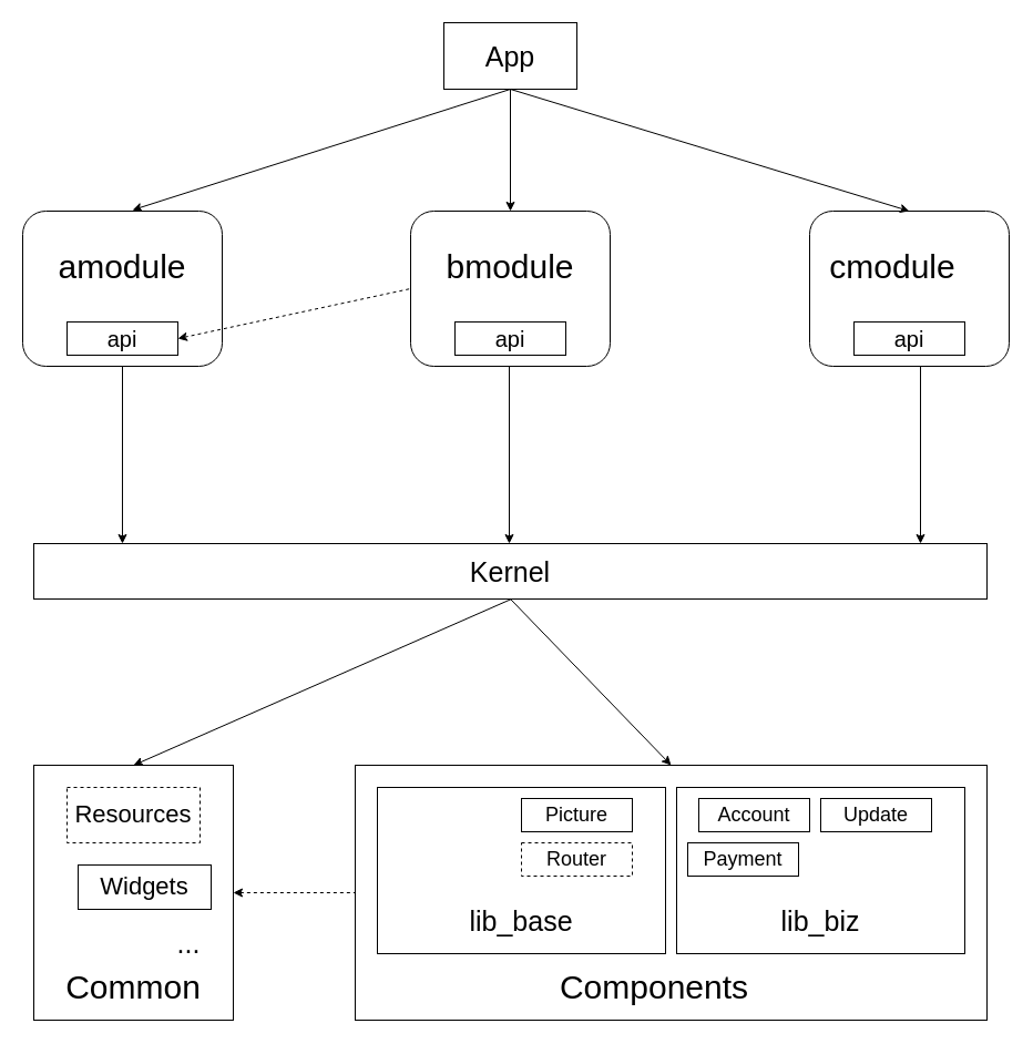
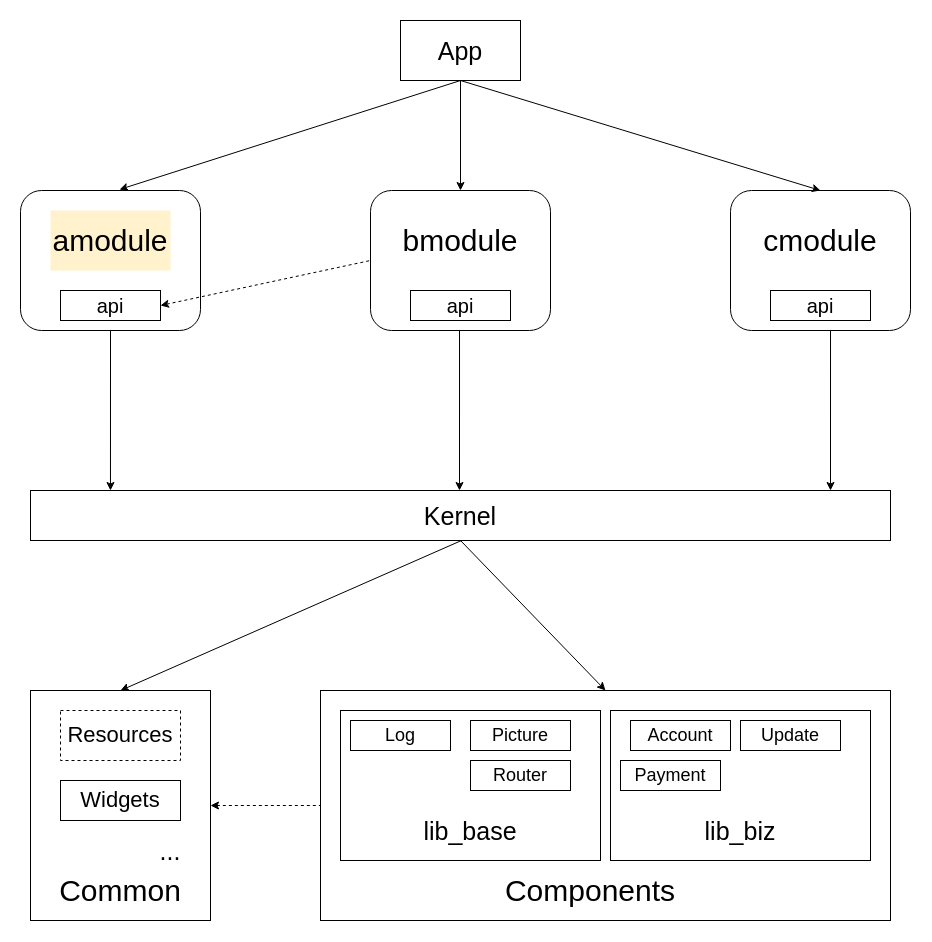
  <mxCell id="0" />
  <mxCell id="1" parent="0" />
  <mxCell id="2" style="edgeStyle=orthogonalEdgeStyle;rounded=0;orthogonalLoop=1;jettySize=auto;html=1;exitX=0.5;exitY=1;exitDx=0;exitDy=0;entryX=0.5;entryY=0;entryDx=0;entryDy=0;" parent="1" source="3" target="8" edge="1"><mxGeometry relative="1" as="geometry" /></mxCell>
  <mxCell id="3" value="&lt;font style=&quot;font-size: 25px&quot;&gt;App&lt;/font&gt;" style="rounded=0;whiteSpace=wrap;html=1;" parent="1" vertex="1"><mxGeometry x="400" y="20" width="120" height="60" as="geometry" /></mxCell>
  <mxCell id="4" value="" style="rounded=1;whiteSpace=wrap;html=1;" parent="1" vertex="1"><mxGeometry x="20" y="190" width="180" height="140" as="geometry" /></mxCell>
  <mxCell id="5" value="&lt;font style=&quot;font-size: 25px&quot;&gt;Kernel&lt;/font&gt;" style="rounded=0;whiteSpace=wrap;html=1;" parent="1" vertex="1"><mxGeometry x="30" y="490" width="860" height="50" as="geometry" /></mxCell>
  <mxCell id="6" value="&lt;font style=&quot;font-size: 20px&quot;&gt;api&lt;/font&gt;" style="rounded=0;whiteSpace=wrap;html=1;" parent="1" vertex="1"><mxGeometry x="60" y="290" width="100" height="30" as="geometry" /></mxCell>
- <mxCell id="7" value="&lt;font style=&quot;font-size: 30px&quot;&gt;amodule&lt;/font&gt;" style="rounded=0;whiteSpace=wrap;html=1;strokeColor=none;" parent="1" vertex="1"><mxGeometry x="50" y="210" width="120" height="60" as="geometry" /></mxCell>
+ <mxCell id="7" value="&lt;font style=&quot;font-size: 30px&quot;&gt;amodule&lt;/font&gt;" style="rounded=0;whiteSpace=wrap;html=1;strokeColor=none;fillColor=#fff2cc;" parent="1" vertex="1"><mxGeometry x="50" y="210" width="120" height="60" as="geometry" /></mxCell>
  <mxCell id="8" value="" style="rounded=1;whiteSpace=wrap;html=1;" parent="1" vertex="1"><mxGeometry x="370" y="190" width="180" height="140" as="geometry" /></mxCell>
  <mxCell id="9" value="&lt;font style=&quot;font-size: 20px&quot;&gt;api&lt;/font&gt;" style="rounded=0;whiteSpace=wrap;html=1;" parent="1" vertex="1"><mxGeometry x="410" y="290" width="100" height="30" as="geometry" /></mxCell>
  <mxCell id="10" value="&lt;font style=&quot;font-size: 30px&quot;&gt;bmodule&lt;/font&gt;" style="rounded=0;whiteSpace=wrap;html=1;strokeColor=none;" parent="1" vertex="1"><mxGeometry x="400" y="210" width="120" height="60" as="geometry" /></mxCell>
  <mxCell id="11" value="" style="rounded=1;whiteSpace=wrap;html=1;" parent="1" vertex="1"><mxGeometry x="730" y="190" width="180" height="140" as="geometry" /></mxCell>
  <mxCell id="12" value="&lt;font style=&quot;font-size: 20px&quot;&gt;api&lt;/font&gt;" style="rounded=0;whiteSpace=wrap;html=1;" parent="1" vertex="1"><mxGeometry x="770" y="290" width="100" height="30" as="geometry" /></mxCell>
- <mxCell id="13" value="&lt;font style=&quot;font-size: 30px&quot;&gt;cmodule&lt;/font&gt;" style="rounded=0;whiteSpace=wrap;html=1;strokeColor=none;" parent="1" vertex="1"><mxGeometry x="745" y="210" width="120" height="60" as="geometry" /></mxCell>
+ <mxCell id="13" value="&lt;font style=&quot;font-size: 30px&quot;&gt;cmodule&lt;/font&gt;" style="rounded=0;whiteSpace=wrap;html=1;strokeColor=none;" parent="1" vertex="1"><mxGeometry x="760" y="210" width="120" height="60" as="geometry" /></mxCell>
  <mxCell id="14" value="" style="rounded=0;whiteSpace=wrap;html=1;" parent="1" vertex="1"><mxGeometry x="30" y="690" width="180" height="230" as="geometry" /></mxCell>
  <mxCell id="15" value="&lt;font style=&quot;font-size: 30px&quot;&gt;Common&lt;/font&gt;" style="text;html=1;strokeColor=none;fillColor=none;align=center;verticalAlign=middle;whiteSpace=wrap;rounded=0;" parent="1" vertex="1"><mxGeometry x="100" y="880" width="40" height="20" as="geometry" /></mxCell>
  <mxCell id="16" value="" style="rounded=0;whiteSpace=wrap;html=1;" parent="1" vertex="1"><mxGeometry x="320" y="690" width="570" height="230" as="geometry" /></mxCell>
  <mxCell id="17" value="" style="rounded=0;whiteSpace=wrap;html=1;" parent="1" vertex="1"><mxGeometry x="340" y="710" width="260" height="150" as="geometry" /></mxCell>
  <mxCell id="18" value="&lt;font style=&quot;font-size: 25px&quot;&gt;...&lt;/font&gt;" style="text;html=1;strokeColor=none;fillColor=none;align=center;verticalAlign=middle;whiteSpace=wrap;rounded=0;" parent="1" vertex="1"><mxGeometry x="150" y="840" width="40" height="20" as="geometry" /></mxCell>
  <mxCell id="19" value="&lt;font style=&quot;font-size: 30px&quot;&gt;Components&lt;/font&gt;" style="text;html=1;strokeColor=none;fillColor=none;align=center;verticalAlign=middle;whiteSpace=wrap;rounded=0;" parent="1" vertex="1"><mxGeometry x="570" y="880" width="40" height="20" as="geometry" /></mxCell>
  <mxCell id="20" value="" style="rounded=0;whiteSpace=wrap;html=1;" parent="1" vertex="1"><mxGeometry x="610" y="710" width="260" height="150" as="geometry" /></mxCell>
  <mxCell id="21" value="&lt;font style=&quot;font-size: 25px&quot;&gt;lib_base&lt;/font&gt;" style="text;html=1;strokeColor=none;fillColor=none;align=center;verticalAlign=middle;whiteSpace=wrap;rounded=0;" parent="1" vertex="1"><mxGeometry x="450" y="820" width="40" height="20" as="geometry" /></mxCell>
  <mxCell id="22" value="&lt;font style=&quot;font-size: 25px&quot;&gt;lib_biz&lt;/font&gt;" style="text;html=1;strokeColor=none;fillColor=none;align=center;verticalAlign=middle;whiteSpace=wrap;rounded=0;" parent="1" vertex="1"><mxGeometry x="720" y="820" width="40" height="20" as="geometry" /></mxCell>
+ <mxCell id="23" value="&lt;font style=&quot;font-size: 18px&quot;&gt;Log&lt;/font&gt;" style="rounded=0;whiteSpace=wrap;html=1;" parent="1" vertex="1"><mxGeometry x="350" y="720" width="100" height="30" as="geometry" /></mxCell>
  <mxCell id="24" value="&lt;font style=&quot;font-size: 18px&quot;&gt;Account&lt;/font&gt;" style="rounded=0;whiteSpace=wrap;html=1;" parent="1" vertex="1"><mxGeometry x="630" y="720" width="100" height="30" as="geometry" /></mxCell>
  <mxCell id="25" value="&lt;font style=&quot;font-size: 18px&quot;&gt;Payment&lt;/font&gt;" style="rounded=0;whiteSpace=wrap;html=1;" parent="1" vertex="1"><mxGeometry x="620" y="760" width="100" height="30" as="geometry" /></mxCell>
  <mxCell id="26" value="&lt;font style=&quot;font-size: 18px&quot;&gt;Picture&lt;/font&gt;" style="rounded=0;whiteSpace=wrap;html=1;" parent="1" vertex="1"><mxGeometry x="470" y="720" width="100" height="30" as="geometry" /></mxCell>
- <mxCell id="27" value="&lt;font style=&quot;font-size: 18px&quot;&gt;Router&lt;/font&gt;" style="rounded=0;whiteSpace=wrap;html=1;dashed=1;" parent="1" vertex="1"><mxGeometry x="470" y="760" width="100" height="30" as="geometry" /></mxCell>
+ <mxCell id="27" value="&lt;font style=&quot;font-size: 18px&quot;&gt;Router&lt;/font&gt;" style="rounded=0;whiteSpace=wrap;html=1;" parent="1" vertex="1"><mxGeometry x="470" y="760" width="100" height="30" as="geometry" /></mxCell>
  <mxCell id="28" value="" style="endArrow=classic;html=1;entryX=0.55;entryY=-0.007;entryDx=0;entryDy=0;entryPerimeter=0;" parent="1" target="4" edge="1"><mxGeometry width="50" height="50" relative="1" as="geometry"><mxPoint x="460" y="80" as="sourcePoint" /><mxPoint x="120" y="180" as="targetPoint" /></mxGeometry></mxCell>
  <mxCell id="29" value="" style="endArrow=classic;html=1;exitX=0.5;exitY=1;exitDx=0;exitDy=0;entryX=0.5;entryY=0;entryDx=0;entryDy=0;" parent="1" source="3" target="11" edge="1"><mxGeometry width="50" height="50" relative="1" as="geometry"><mxPoint x="380" y="500" as="sourcePoint" /><mxPoint x="430" y="450" as="targetPoint" /></mxGeometry></mxCell>
  <mxCell id="30" value="" style="endArrow=classic;html=1;entryX=0.093;entryY=0;entryDx=0;entryDy=0;entryPerimeter=0;exitX=0.5;exitY=1;exitDx=0;exitDy=0;" parent="1" source="4" target="5" edge="1"><mxGeometry width="50" height="50" relative="1" as="geometry"><mxPoint x="180" y="390" as="sourcePoint" /><mxPoint x="430" y="450" as="targetPoint" /></mxGeometry></mxCell>
  <mxCell id="31" value="" style="endArrow=classic;html=1;entryX=0.093;entryY=0;entryDx=0;entryDy=0;entryPerimeter=0;exitX=0.5;exitY=1;exitDx=0;exitDy=0;" parent="1" edge="1"><mxGeometry width="50" height="50" relative="1" as="geometry"><mxPoint x="459.02" y="330" as="sourcePoint" /><mxPoint x="459" y="490" as="targetPoint" /></mxGeometry></mxCell>
  <mxCell id="32" value="" style="endArrow=classic;html=1;entryX=0.093;entryY=0;entryDx=0;entryDy=0;entryPerimeter=0;exitX=0.5;exitY=1;exitDx=0;exitDy=0;" parent="1" edge="1"><mxGeometry width="50" height="50" relative="1" as="geometry"><mxPoint x="830.02" y="330" as="sourcePoint" /><mxPoint x="830" y="490" as="targetPoint" /></mxGeometry></mxCell>
  <mxCell id="33" value="" style="endArrow=none;dashed=1;html=1;sketch=0;startArrow=classic;startFill=1;exitX=1;exitY=0.5;exitDx=0;exitDy=0;entryX=0;entryY=0.5;entryDx=0;entryDy=0;" parent="1" source="6" target="8" edge="1"><mxGeometry width="50" height="50" relative="1" as="geometry"><mxPoint x="280" y="360" as="sourcePoint" /><mxPoint x="360" y="270" as="targetPoint" /></mxGeometry></mxCell>
  <mxCell id="34" value="" style="endArrow=none;dashed=1;html=1;sketch=0;startArrow=classic;startFill=1;exitX=1;exitY=0.5;exitDx=0;exitDy=0;entryX=0;entryY=0.5;entryDx=0;entryDy=0;" parent="1" source="14" target="16" edge="1"><mxGeometry width="50" height="50" relative="1" as="geometry"><mxPoint x="250" y="665" as="sourcePoint" /><mxPoint x="460" y="620" as="targetPoint" /></mxGeometry></mxCell>
  <mxCell id="35" value="&lt;font style=&quot;font-size: 18px&quot;&gt;Update&lt;/font&gt;" style="rounded=0;whiteSpace=wrap;html=1;" parent="1" vertex="1"><mxGeometry x="740" y="720" width="100" height="30" as="geometry" /></mxCell>
  <mxCell id="36" value="" style="endArrow=classic;html=1;entryX=0.5;entryY=0;entryDx=0;entryDy=0;" parent="1" target="14" edge="1"><mxGeometry width="50" height="50" relative="1" as="geometry"><mxPoint x="461" y="540" as="sourcePoint" /><mxPoint x="120" y="649.02" as="targetPoint" /></mxGeometry></mxCell>
  <mxCell id="37" value="" style="endArrow=classic;html=1;exitX=0.5;exitY=1;exitDx=0;exitDy=0;entryX=0.5;entryY=0;entryDx=0;entryDy=0;" parent="1" target="16" edge="1"><mxGeometry width="50" height="50" relative="1" as="geometry"><mxPoint x="460" y="540" as="sourcePoint" /><mxPoint x="820" y="650" as="targetPoint" /></mxGeometry></mxCell>
  <mxCell id="38" value="&lt;span style=&quot;font-size: 22px&quot;&gt;Resources&lt;/span&gt;" style="rounded=0;whiteSpace=wrap;html=1;dashed=1;" vertex="1" parent="1"><mxGeometry x="60" y="710" width="120" height="50" as="geometry" /></mxCell>
- <mxCell id="39" value="&lt;span style=&quot;font-size: 22px&quot;&gt;Widgets&lt;/span&gt;" style="rounded=0;whiteSpace=wrap;html=1;" vertex="1" parent="1"><mxGeometry x="70" y="780" width="120" height="40" as="geometry" /></mxCell>
+ <mxCell id="39" value="&lt;span style=&quot;font-size: 22px&quot;&gt;Widgets&lt;/span&gt;" style="rounded=0;whiteSpace=wrap;html=1;" vertex="1" parent="1"><mxGeometry x="60" y="780" width="120" height="40" as="geometry" /></mxCell>
